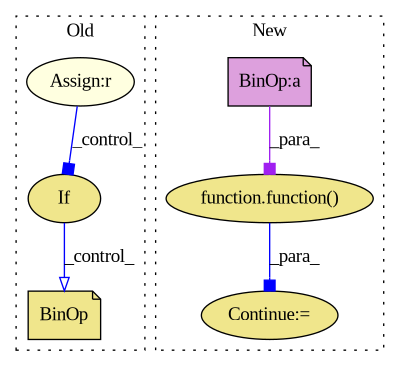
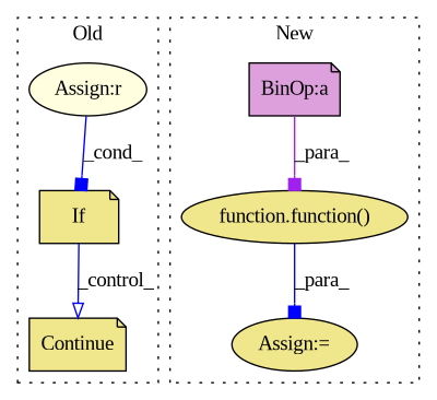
  digraph {
    fontname="Liberation Serif"
    node [fillcolor=khaki fontname="Liberation Serif" l=3 shape=ellipse style=filled]
    edge [arrowhead=box color=blue fontname="Liberation Serif"]
-   n1 [a=43 l=8 label=BinOp s=4590 shape=note]
-   n2 [a=96 label=If s=4549]
+   n1 [a=43 l=8 label=Continue s=4590 shape=note]
+   n2 [a=96 label=If s=4549 shape=note]
    n3 [a=40 fillcolor=lightyellow l=20 label="Assign:r" s=4552]
    n4 [a=75 l="4,1" label="function.function()" s="3855,3888"]
-   n5 [a=68 label="Continue:=" s=4048]
+   n5 [a=68 label="Assign:=" s=4048]
    n6 [a=82 fillcolor=plum label="BinOp:a" s=3869 shape=note]
    subgraph cluster_1 {
      label=Old
      style=dotted
      n1
      n2
      n3
    }
    subgraph cluster_2 {
      label=New
      style=dotted
      n4
      n5
      n6
    }
    n2 -> n1 [arrowhead=onormal label=_control_]
-   n3 -> n2 [label=_control_]
+   n3 -> n2 [label=_cond_]
    n4 -> n5 [label=_para_]
    n6 -> n4 [color=purple label=_para_]
  }
